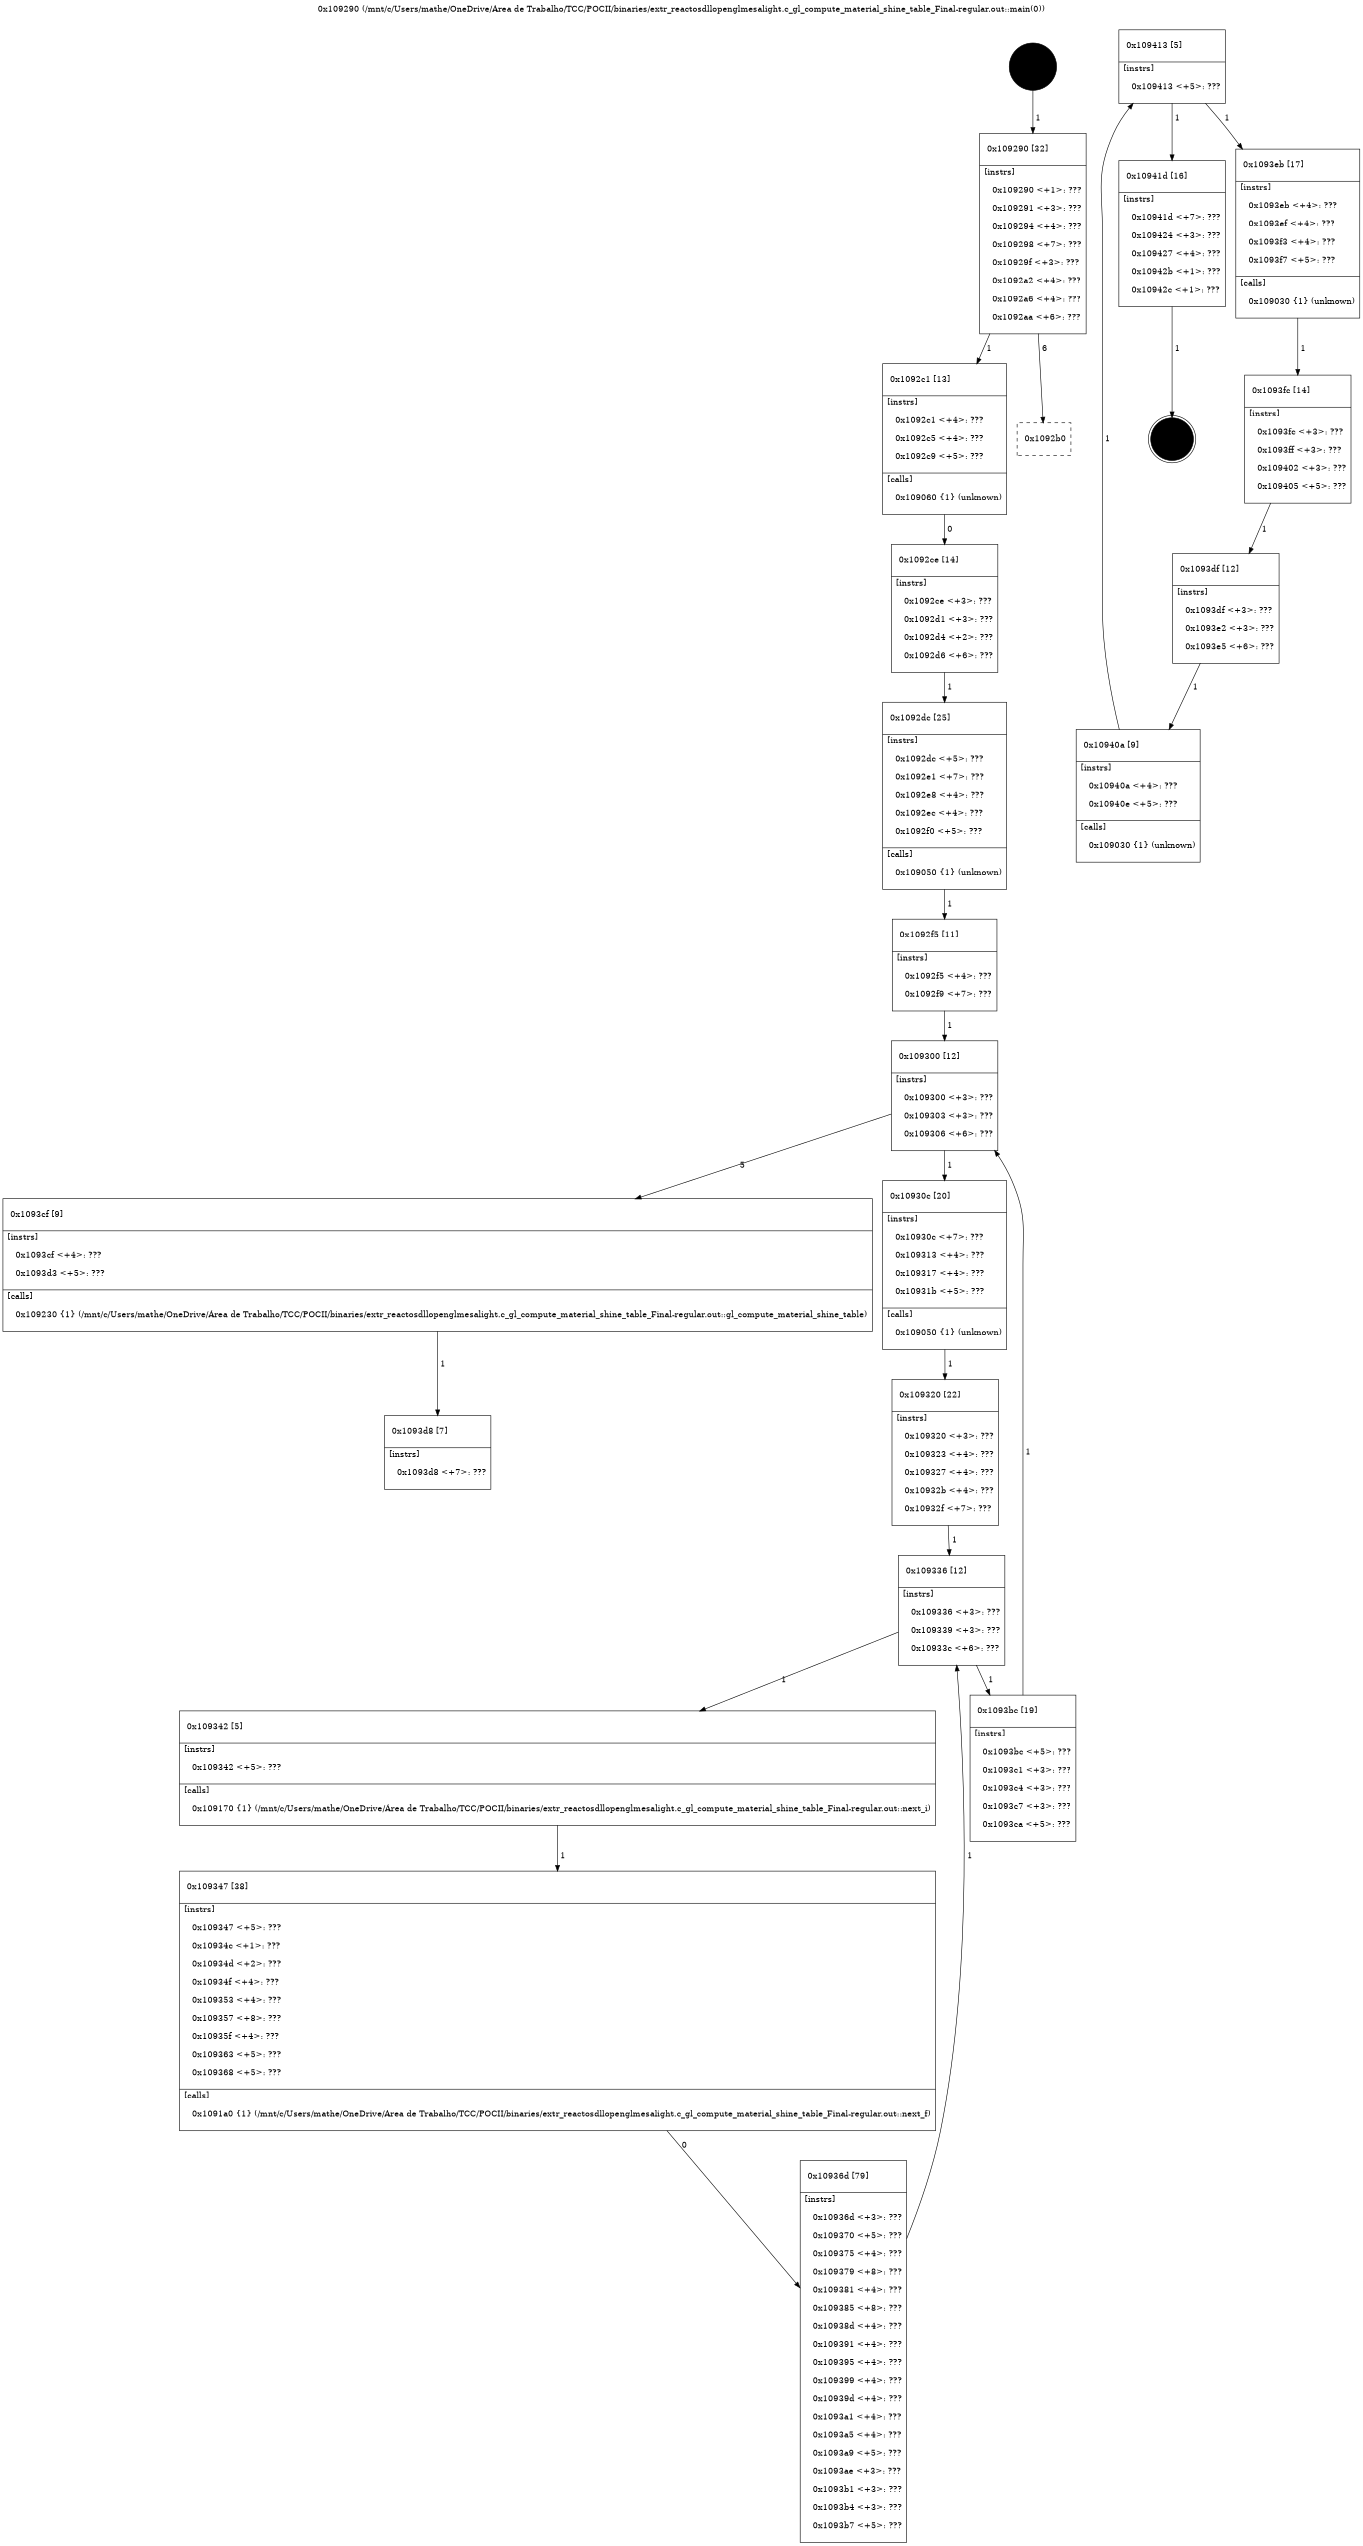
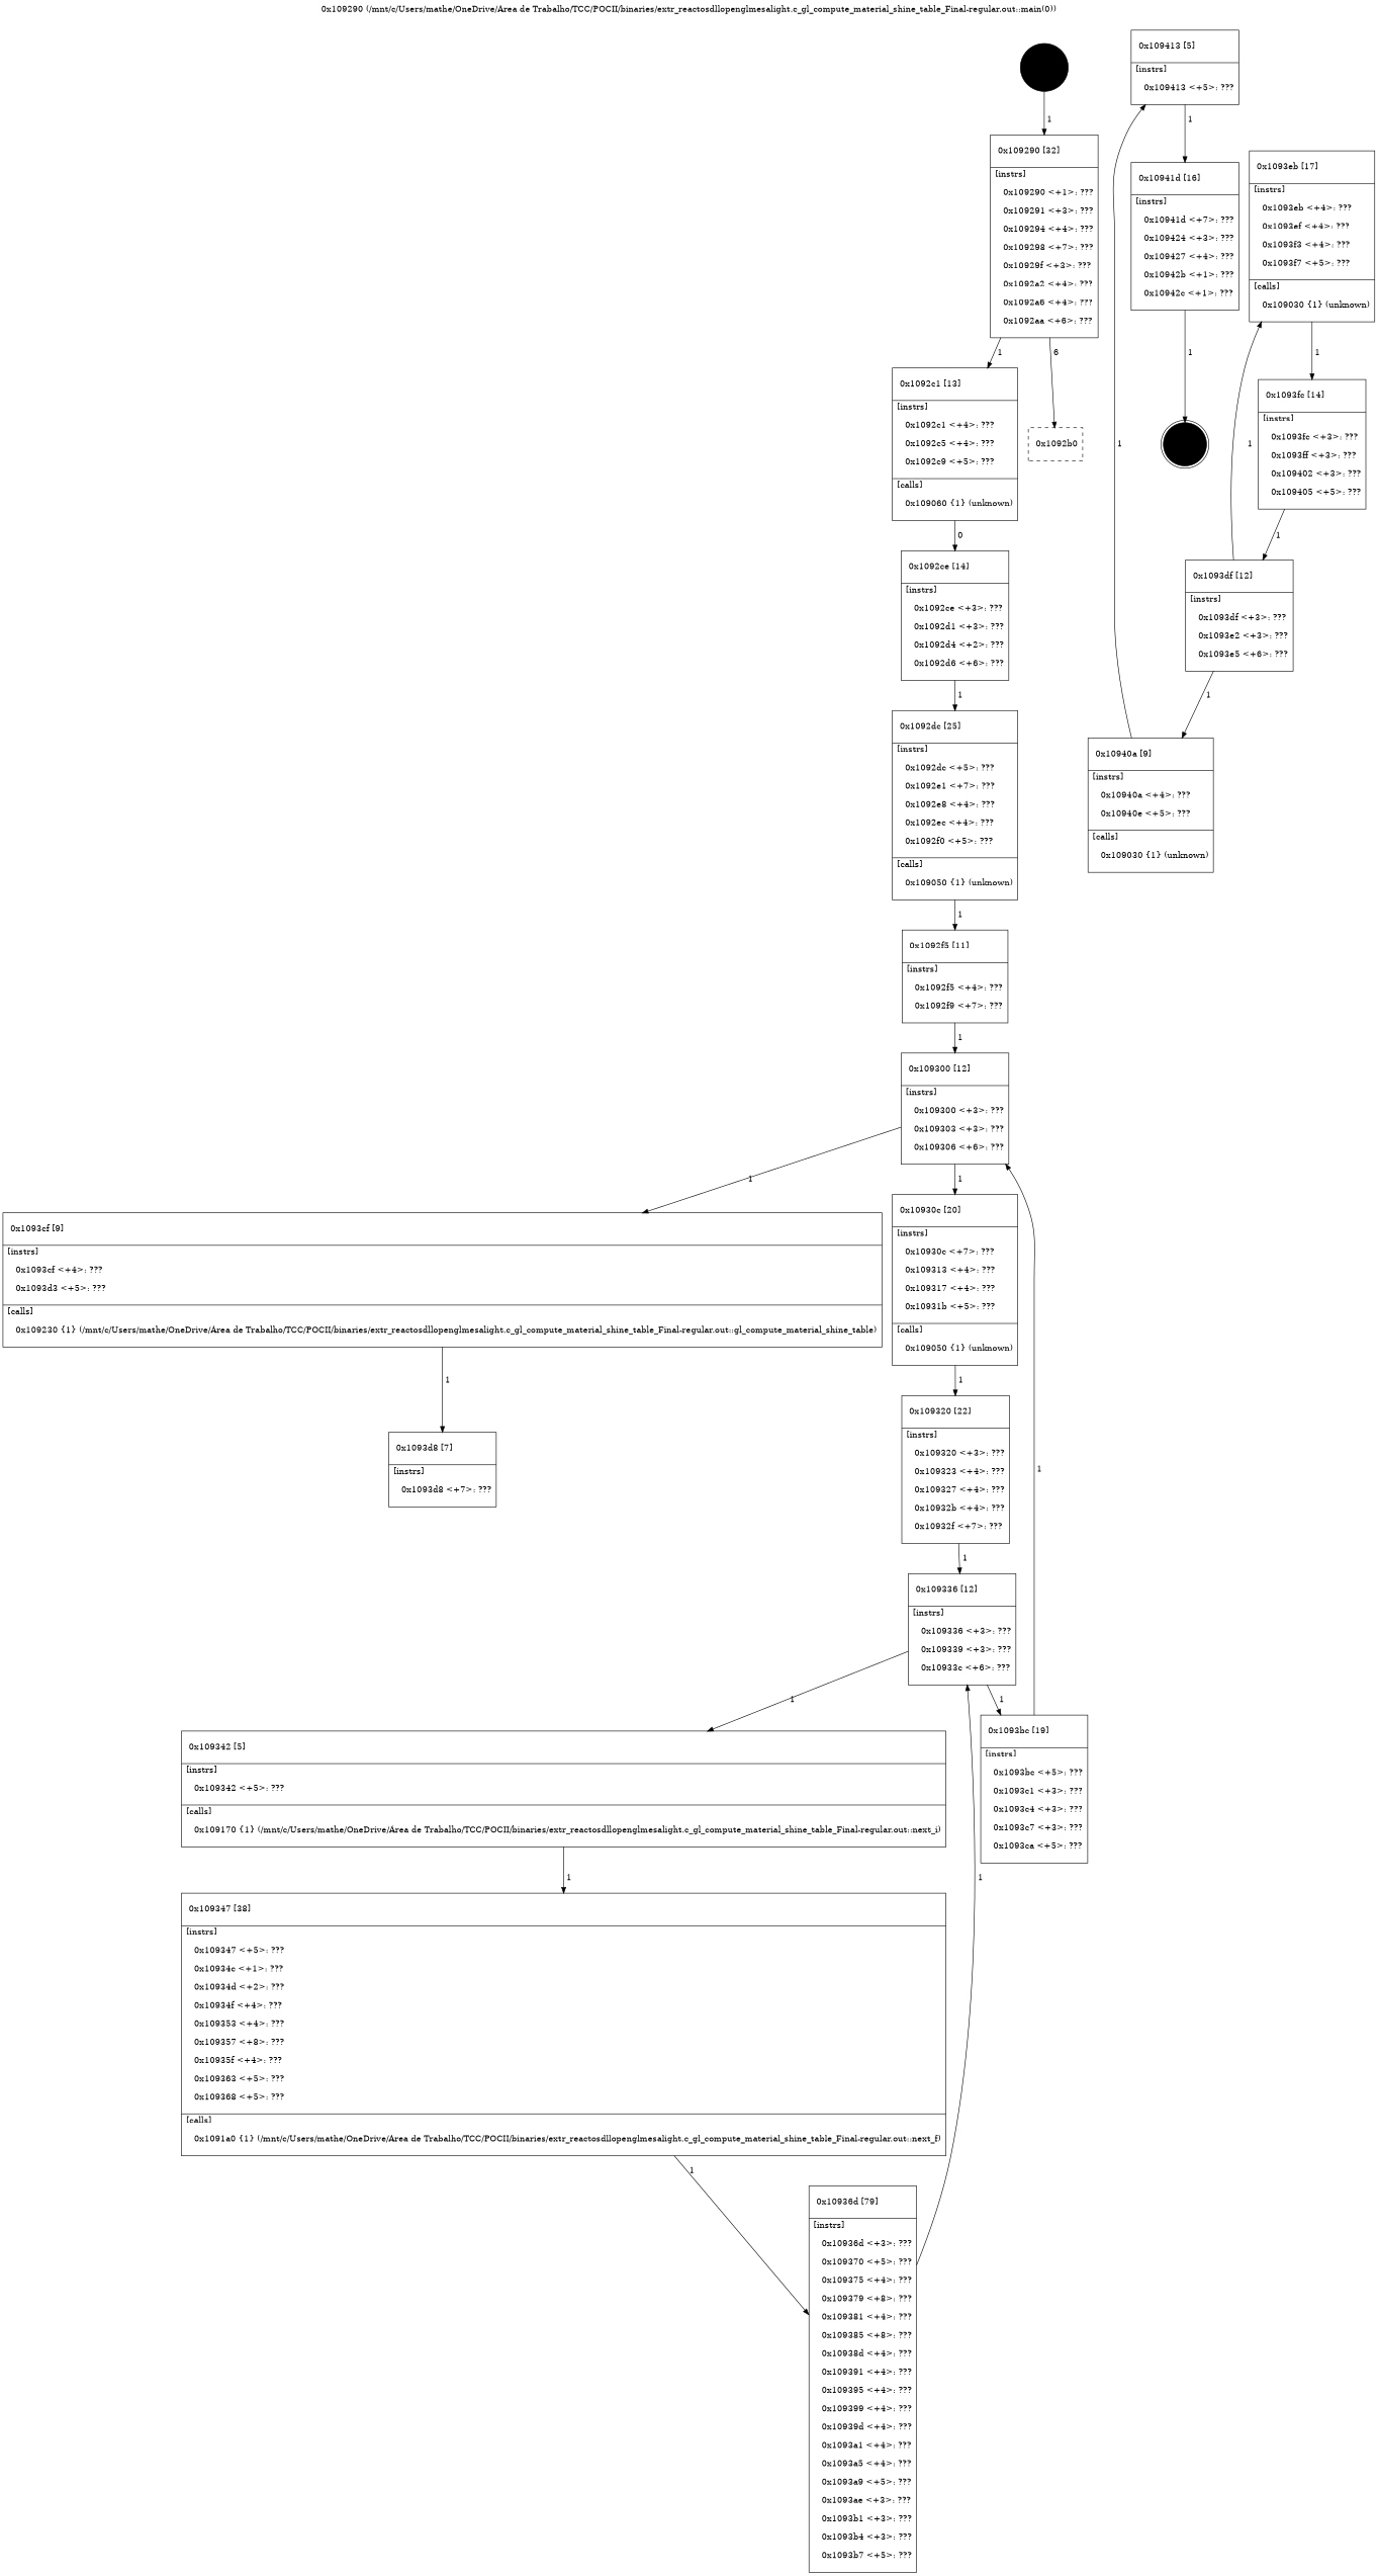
  digraph {
    label="0x109290 (/mnt/c/Users/mathe/OneDrive/Área de Trabalho/TCC/POCII/binaries/extr_reactosdllopenglmesalight.c_gl_compute_material_shine_table_Final-regular.out::main(0))"
    labelloc=t
    node [shape=record]
    Entry [fillcolor=black height=0.3 shape=circle style=filled width=0.3]
    n2 [label="{\n     0x109290 [32]\l\n     | [instrs]\l\n     &nbsp;&nbsp;0x109290 \<+1\>: ???\l\n     &nbsp;&nbsp;0x109291 \<+3\>: ???\l\n     &nbsp;&nbsp;0x109294 \<+4\>: ???\l\n     &nbsp;&nbsp;0x109298 \<+7\>: ???\l\n     &nbsp;&nbsp;0x10929f \<+3\>: ???\l\n     &nbsp;&nbsp;0x1092a2 \<+4\>: ???\l\n     &nbsp;&nbsp;0x1092a6 \<+4\>: ???\l\n     &nbsp;&nbsp;0x1092aa \<+6\>: ???\l\n  }"]
    n3 [label="{\n     0x1092c1 [13]\l\n     | [instrs]\l\n     &nbsp;&nbsp;0x1092c1 \<+4\>: ???\l\n     &nbsp;&nbsp;0x1092c5 \<+4\>: ???\l\n     &nbsp;&nbsp;0x1092c9 \<+5\>: ???\l\n     | [calls]\l\n     &nbsp;&nbsp;0x109060 \{1\} (unknown)\l\n  }"]
    n4 [label="{\n     0x1092b0\l\n  }" style=dashed]
    n5 [label="{\n     0x1092ce [14]\l\n     | [instrs]\l\n     &nbsp;&nbsp;0x1092ce \<+3\>: ???\l\n     &nbsp;&nbsp;0x1092d1 \<+3\>: ???\l\n     &nbsp;&nbsp;0x1092d4 \<+2\>: ???\l\n     &nbsp;&nbsp;0x1092d6 \<+6\>: ???\l\n  }"]
    n6 [label="{\n     0x1092dc [25]\l\n     | [instrs]\l\n     &nbsp;&nbsp;0x1092dc \<+5\>: ???\l\n     &nbsp;&nbsp;0x1092e1 \<+7\>: ???\l\n     &nbsp;&nbsp;0x1092e8 \<+4\>: ???\l\n     &nbsp;&nbsp;0x1092ec \<+4\>: ???\l\n     &nbsp;&nbsp;0x1092f0 \<+5\>: ???\l\n     | [calls]\l\n     &nbsp;&nbsp;0x109050 \{1\} (unknown)\l\n  }"]
    n7 [label="{\n     0x1092f5 [11]\l\n     | [instrs]\l\n     &nbsp;&nbsp;0x1092f5 \<+4\>: ???\l\n     &nbsp;&nbsp;0x1092f9 \<+7\>: ???\l\n  }"]
    n8 [label="{\n     0x109300 [12]\l\n     | [instrs]\l\n     &nbsp;&nbsp;0x109300 \<+3\>: ???\l\n     &nbsp;&nbsp;0x109303 \<+3\>: ???\l\n     &nbsp;&nbsp;0x109306 \<+6\>: ???\l\n  }"]
    Exit [fillcolor=black height=0.3 peripheries=2 shape=circle style=filled width=0.3]
    n10 [label="{\n     0x1093cf [9]\l\n     | [instrs]\l\n     &nbsp;&nbsp;0x1093cf \<+4\>: ???\l\n     &nbsp;&nbsp;0x1093d3 \<+5\>: ???\l\n     | [calls]\l\n     &nbsp;&nbsp;0x109230 \{1\} (/mnt/c/Users/mathe/OneDrive/Área de Trabalho/TCC/POCII/binaries/extr_reactosdllopenglmesalight.c_gl_compute_material_shine_table_Final-regular.out::gl_compute_material_shine_table)\l\n  }"]
    n11 [label="{\n     0x10930c [20]\l\n     | [instrs]\l\n     &nbsp;&nbsp;0x10930c \<+7\>: ???\l\n     &nbsp;&nbsp;0x109313 \<+4\>: ???\l\n     &nbsp;&nbsp;0x109317 \<+4\>: ???\l\n     &nbsp;&nbsp;0x10931b \<+5\>: ???\l\n     | [calls]\l\n     &nbsp;&nbsp;0x109050 \{1\} (unknown)\l\n  }"]
    n12 [label="{\n     0x1093d8 [7]\l\n     | [instrs]\l\n     &nbsp;&nbsp;0x1093d8 \<+7\>: ???\l\n  }"]
    n13 [label="{\n     0x109320 [22]\l\n     | [instrs]\l\n     &nbsp;&nbsp;0x109320 \<+3\>: ???\l\n     &nbsp;&nbsp;0x109323 \<+4\>: ???\l\n     &nbsp;&nbsp;0x109327 \<+4\>: ???\l\n     &nbsp;&nbsp;0x10932b \<+4\>: ???\l\n     &nbsp;&nbsp;0x10932f \<+7\>: ???\l\n  }"]
    n14 [label="{\n     0x109336 [12]\l\n     | [instrs]\l\n     &nbsp;&nbsp;0x109336 \<+3\>: ???\l\n     &nbsp;&nbsp;0x109339 \<+3\>: ???\l\n     &nbsp;&nbsp;0x10933c \<+6\>: ???\l\n  }"]
    n15 [label="{\n     0x1093bc [19]\l\n     | [instrs]\l\n     &nbsp;&nbsp;0x1093bc \<+5\>: ???\l\n     &nbsp;&nbsp;0x1093c1 \<+3\>: ???\l\n     &nbsp;&nbsp;0x1093c4 \<+3\>: ???\l\n     &nbsp;&nbsp;0x1093c7 \<+3\>: ???\l\n     &nbsp;&nbsp;0x1093ca \<+5\>: ???\l\n  }"]
    n16 [label="{\n     0x109342 [5]\l\n     | [instrs]\l\n     &nbsp;&nbsp;0x109342 \<+5\>: ???\l\n     | [calls]\l\n     &nbsp;&nbsp;0x109170 \{1\} (/mnt/c/Users/mathe/OneDrive/Área de Trabalho/TCC/POCII/binaries/extr_reactosdllopenglmesalight.c_gl_compute_material_shine_table_Final-regular.out::next_i)\l\n  }"]
    n17 [label="{\n     0x109347 [38]\l\n     | [instrs]\l\n     &nbsp;&nbsp;0x109347 \<+5\>: ???\l\n     &nbsp;&nbsp;0x10934c \<+1\>: ???\l\n     &nbsp;&nbsp;0x10934d \<+2\>: ???\l\n     &nbsp;&nbsp;0x10934f \<+4\>: ???\l\n     &nbsp;&nbsp;0x109353 \<+4\>: ???\l\n     &nbsp;&nbsp;0x109357 \<+8\>: ???\l\n     &nbsp;&nbsp;0x10935f \<+4\>: ???\l\n     &nbsp;&nbsp;0x109363 \<+5\>: ???\l\n     &nbsp;&nbsp;0x109368 \<+5\>: ???\l\n     | [calls]\l\n     &nbsp;&nbsp;0x1091a0 \{1\} (/mnt/c/Users/mathe/OneDrive/Área de Trabalho/TCC/POCII/binaries/extr_reactosdllopenglmesalight.c_gl_compute_material_shine_table_Final-regular.out::next_f)\l\n  }"]
    n18 [label="{\n     0x10936d [79]\l\n     | [instrs]\l\n     &nbsp;&nbsp;0x10936d \<+3\>: ???\l\n     &nbsp;&nbsp;0x109370 \<+5\>: ???\l\n     &nbsp;&nbsp;0x109375 \<+4\>: ???\l\n     &nbsp;&nbsp;0x109379 \<+8\>: ???\l\n     &nbsp;&nbsp;0x109381 \<+4\>: ???\l\n     &nbsp;&nbsp;0x109385 \<+8\>: ???\l\n     &nbsp;&nbsp;0x10938d \<+4\>: ???\l\n     &nbsp;&nbsp;0x109391 \<+4\>: ???\l\n     &nbsp;&nbsp;0x109395 \<+4\>: ???\l\n     &nbsp;&nbsp;0x109399 \<+4\>: ???\l\n     &nbsp;&nbsp;0x10939d \<+4\>: ???\l\n     &nbsp;&nbsp;0x1093a1 \<+4\>: ???\l\n     &nbsp;&nbsp;0x1093a5 \<+4\>: ???\l\n     &nbsp;&nbsp;0x1093a9 \<+5\>: ???\l\n     &nbsp;&nbsp;0x1093ae \<+3\>: ???\l\n     &nbsp;&nbsp;0x1093b1 \<+3\>: ???\l\n     &nbsp;&nbsp;0x1093b4 \<+3\>: ???\l\n     &nbsp;&nbsp;0x1093b7 \<+5\>: ???\l\n  }"]
    n19 [label="{\n     0x10941d [16]\l\n     | [instrs]\l\n     &nbsp;&nbsp;0x10941d \<+7\>: ???\l\n     &nbsp;&nbsp;0x109424 \<+3\>: ???\l\n     &nbsp;&nbsp;0x109427 \<+4\>: ???\l\n     &nbsp;&nbsp;0x10942b \<+1\>: ???\l\n     &nbsp;&nbsp;0x10942c \<+1\>: ???\l\n  }"]
    n20 [label="{\n     0x1093df [12]\l\n     | [instrs]\l\n     &nbsp;&nbsp;0x1093df \<+3\>: ???\l\n     &nbsp;&nbsp;0x1093e2 \<+3\>: ???\l\n     &nbsp;&nbsp;0x1093e5 \<+6\>: ???\l\n  }"]
    n21 [label="{\n     0x10940a [9]\l\n     | [instrs]\l\n     &nbsp;&nbsp;0x10940a \<+4\>: ???\l\n     &nbsp;&nbsp;0x10940e \<+5\>: ???\l\n     | [calls]\l\n     &nbsp;&nbsp;0x109030 \{1\} (unknown)\l\n  }"]
    n22 [label="{\n     0x1093eb [17]\l\n     | [instrs]\l\n     &nbsp;&nbsp;0x1093eb \<+4\>: ???\l\n     &nbsp;&nbsp;0x1093ef \<+4\>: ???\l\n     &nbsp;&nbsp;0x1093f3 \<+4\>: ???\l\n     &nbsp;&nbsp;0x1093f7 \<+5\>: ???\l\n     | [calls]\l\n     &nbsp;&nbsp;0x109030 \{1\} (unknown)\l\n  }"]
    n23 [label="{\n     0x109413 [5]\l\n     | [instrs]\l\n     &nbsp;&nbsp;0x109413 \<+5\>: ???\l\n  }"]
    n24 [label="{\n     0x1093fc [14]\l\n     | [instrs]\l\n     &nbsp;&nbsp;0x1093fc \<+3\>: ???\l\n     &nbsp;&nbsp;0x1093ff \<+3\>: ???\l\n     &nbsp;&nbsp;0x109402 \<+3\>: ???\l\n     &nbsp;&nbsp;0x109405 \<+5\>: ???\l\n  }"]
    Entry -> n2 [label=" 1"]
    n2 -> n3 [label=" 1"]
    n2 -> n4 [label=" 6"]
    n3 -> n5 [label=" 0"]
    n5 -> n6 [label=" 1"]
    n6 -> n7 [label=" 1"]
    n7 -> n8 [label=" 1"]
-   n8 -> n10 [label=" 5"]
+   n8 -> n10 [label=" 1"]
    n8 -> n11 [label=" 1"]
    n10 -> n12 [label=" 1"]
    n11 -> n13 [label=" 1"]
    n13 -> n14 [label=" 1"]
    n14 -> n15 [label=" 1"]
    n14 -> n16 [label=" 1"]
    n15 -> n8 [label=" 1"]
    n16 -> n17 [label=" 1"]
-   n17 -> n18 [label=" 0"]
+   n17 -> n18 [label=" 1"]
    n18 -> n14 [label=" 1"]
    n19 -> Exit [label=" 1"]
    n20 -> n21 [label=" 1"]
-   n23 -> n22 [label=" 1"]
+   n20 -> n22 [label=" 1"]
    n21 -> n23 [label=" 1"]
    n22 -> n24 [label=" 1"]
    n23 -> n19 [label=" 1"]
    n24 -> n20 [label=" 1"]
  }
